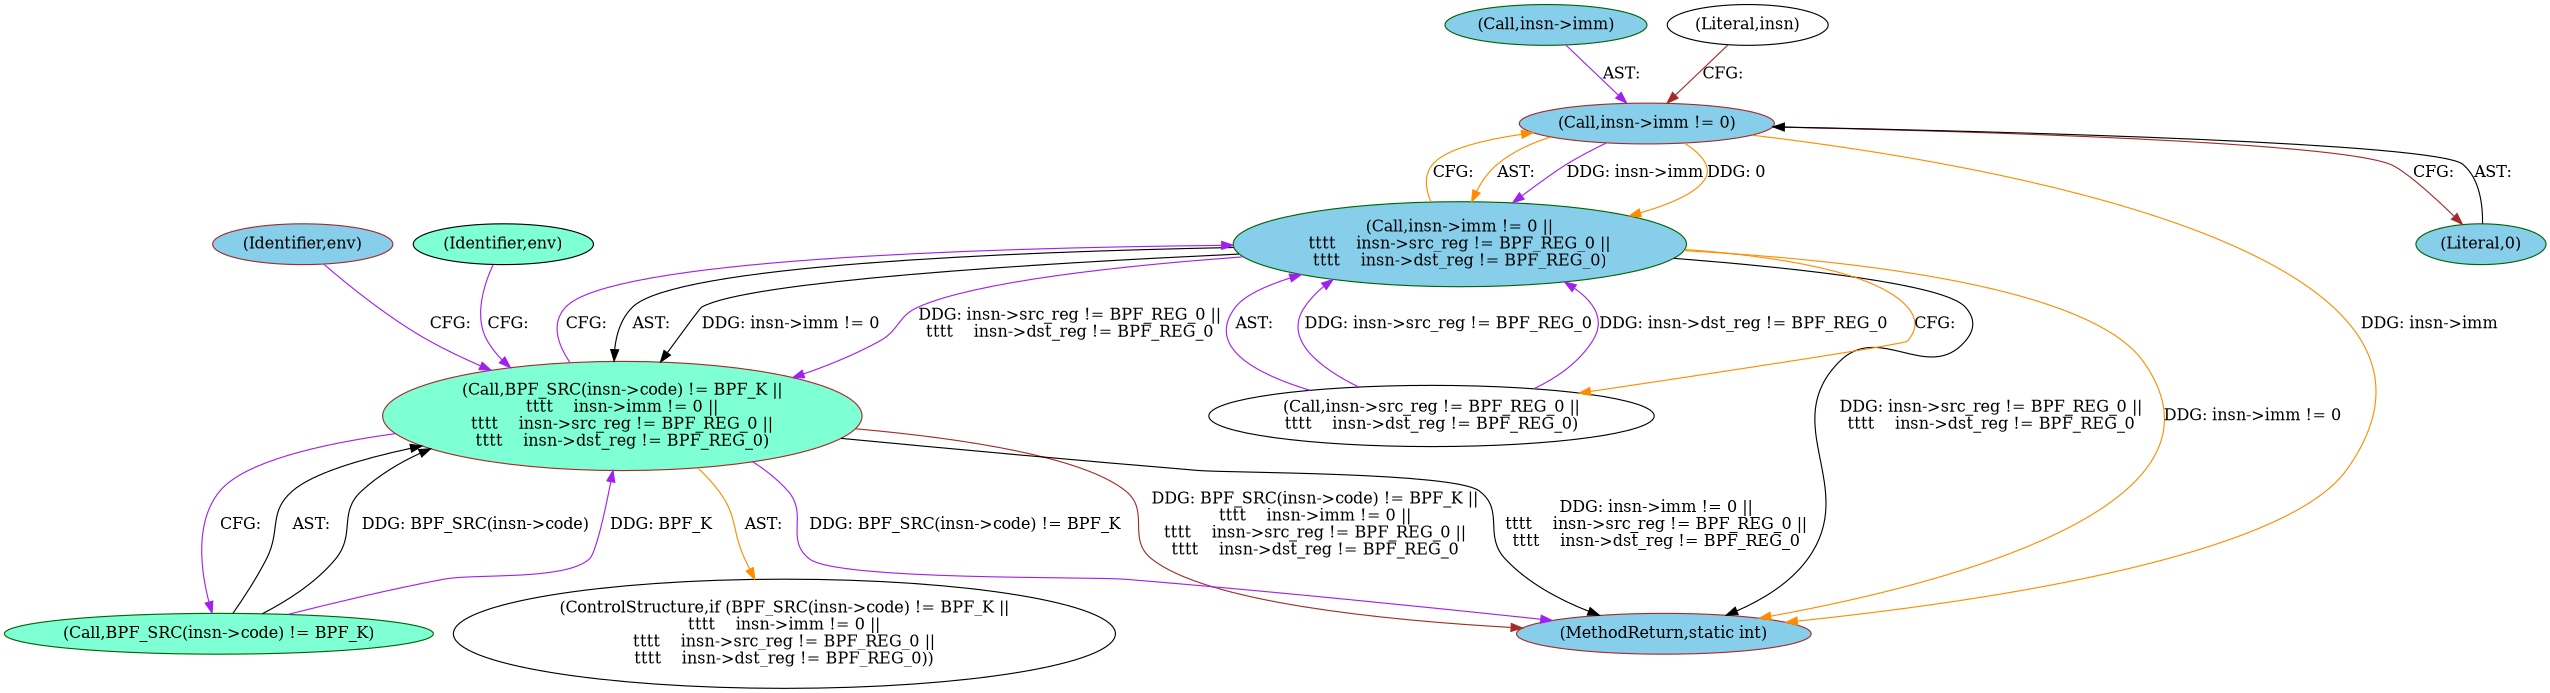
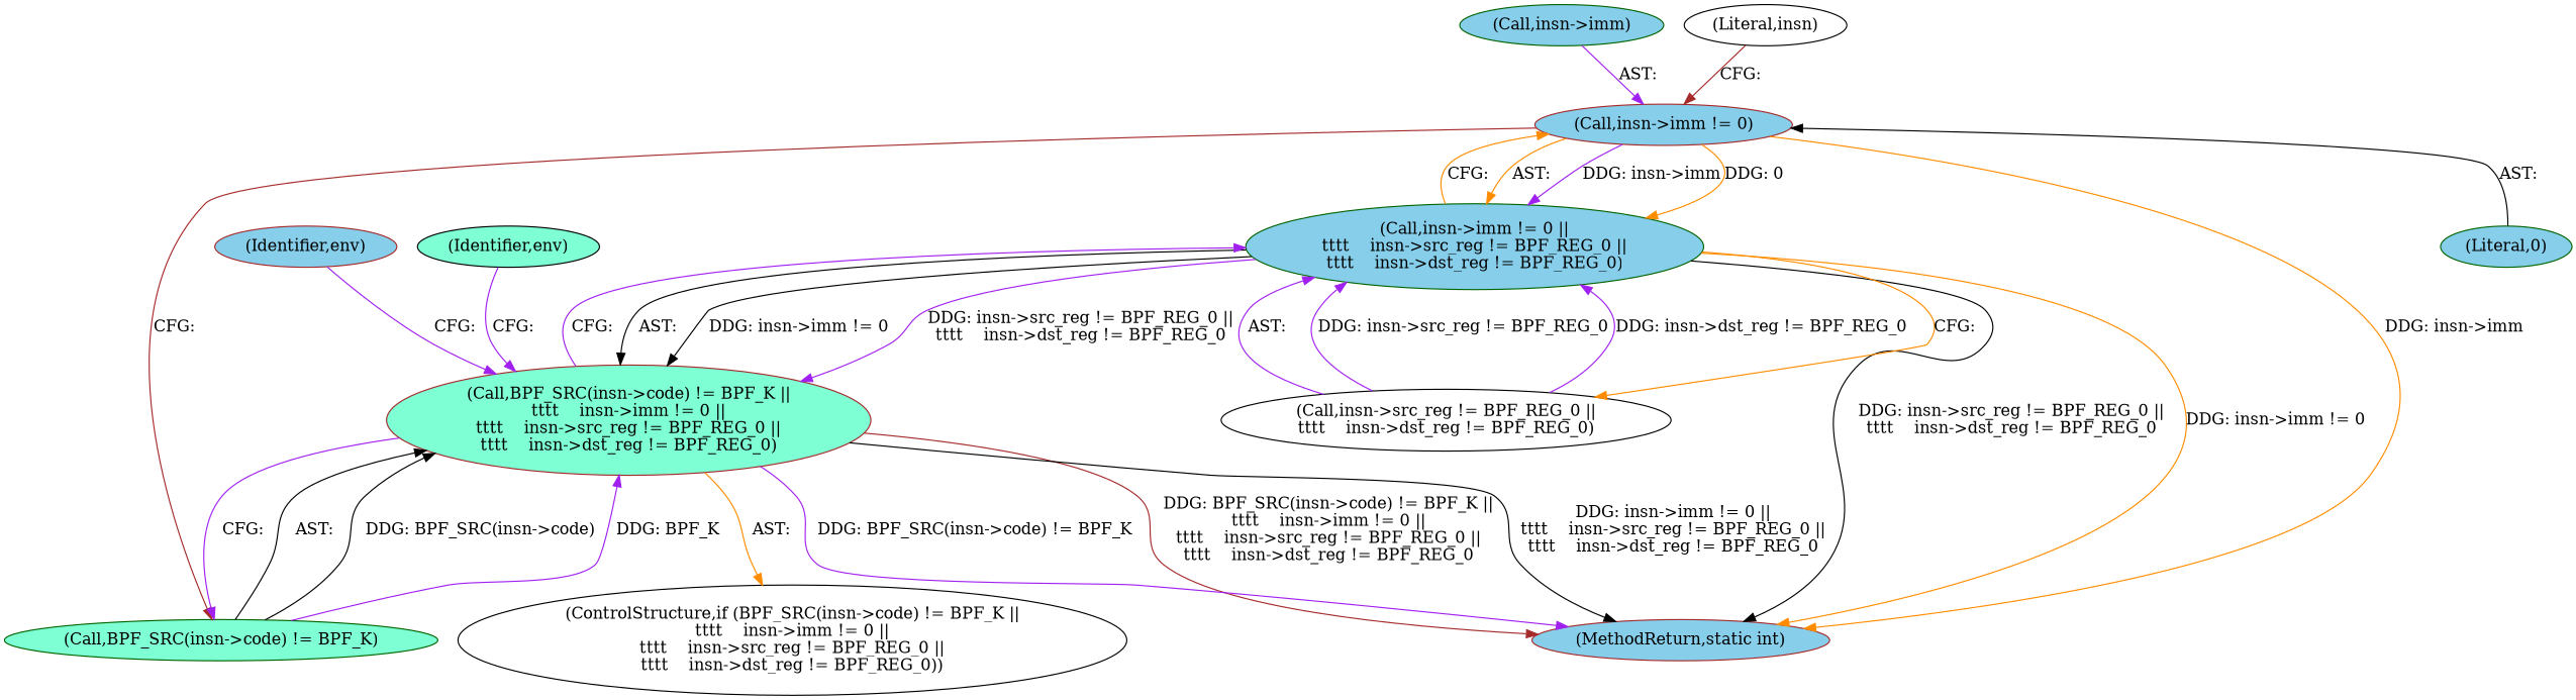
  digraph {
    node [color=brown fillcolor=skyblue style=filled]
    edge [color=purple]
    n1 [label="(Call,insn->imm != 0)"]
    n2 [color=darkgreen label="(Call,insn->imm != 0 ||\n\t\t\t\t    insn->src_reg != BPF_REG_0 ||\n\t\t\t\t    insn->dst_reg != BPF_REG_0)"]
    n3 [color=darkgreen label="(Literal,0)"]
    n4 [label="(MethodReturn,static int)"]
    n5 [fillcolor=aquamarine label="(Call,BPF_SRC(insn->code) != BPF_K ||\n\t\t\t\t    insn->imm != 0 ||\n\t\t\t\t    insn->src_reg != BPF_REG_0 ||\n\t\t\t\t    insn->dst_reg != BPF_REG_0)"]
    n6 [color=black fillcolor=white label="(Call,insn->src_reg != BPF_REG_0 ||\n\t\t\t\t    insn->dst_reg != BPF_REG_0)"]
    n7 [color=black fillcolor=white label="(ControlStructure,if (BPF_SRC(insn->code) != BPF_K ||\n\t\t\t\t    insn->imm != 0 ||\n\t\t\t\t    insn->src_reg != BPF_REG_0 ||\n\t\t\t\t    insn->dst_reg != BPF_REG_0))"]
    n8 [color=darkgreen fillcolor=aquamarine label="(Call,BPF_SRC(insn->code) != BPF_K)"]
    n9 [color=darkgreen label="(Call,insn->imm)"]
    n10 [label="(Identifier,env)"]
    n11 [color=black fillcolor=white label="(Literal,insn)"]
    n12 [color=black fillcolor=aquamarine label="(Identifier,env)"]
    n1 -> n2 [color=darkorange label="AST: "]
    n1 -> n2 [label="DDG: insn->imm"]
    n1 -> n2 [color=darkorange label="DDG: 0"]
-   n1 -> n3 [color=brown label="CFG: "]
+   n1 -> n8 [color=brown label="CFG: "]
    n1 -> n4 [color=darkorange label="DDG: insn->imm"]
    n2 -> n1 [color=darkorange label="CFG: "]
    n2 -> n4 [color=black label="DDG: insn->src_reg != BPF_REG_0 ||\n\t\t\t\t    insn->dst_reg != BPF_REG_0"]
    n2 -> n4 [color=darkorange label="DDG: insn->imm != 0"]
    n2 -> n5 [color=black label="AST: "]
    n2 -> n5 [color=black label="DDG: insn->imm != 0"]
    n2 -> n5 [label="DDG: insn->src_reg != BPF_REG_0 ||\n\t\t\t\t    insn->dst_reg != BPF_REG_0"]
    n2 -> n6 [color=darkorange label="CFG: "]
    n3 -> n1 [color=black label="AST: "]
    n5 -> n2 [label="CFG: "]
    n5 -> n4 [color=brown label="DDG: BPF_SRC(insn->code) != BPF_K ||\n\t\t\t\t    insn->imm != 0 ||\n\t\t\t\t    insn->src_reg != BPF_REG_0 ||\n\t\t\t\t    insn->dst_reg != BPF_REG_0"]
    n5 -> n4 [color=black label="DDG: insn->imm != 0 ||\n\t\t\t\t    insn->src_reg != BPF_REG_0 ||\n\t\t\t\t    insn->dst_reg != BPF_REG_0"]
    n5 -> n4 [label="DDG: BPF_SRC(insn->code) != BPF_K"]
    n5 -> n7 [color=darkorange label="AST: "]
    n5 -> n8 [label="CFG: "]
    n6 -> n2 [label="AST: "]
    n6 -> n2 [label="DDG: insn->src_reg != BPF_REG_0"]
    n6 -> n2 [label="DDG: insn->dst_reg != BPF_REG_0"]
    n8 -> n5 [color=black label="AST: "]
    n8 -> n5 [color=black label="DDG: BPF_SRC(insn->code)"]
    n8 -> n5 [label="DDG: BPF_K"]
    n9 -> n1 [label="AST: "]
    n10 -> n5 [label="CFG: "]
    n11 -> n1 [color=brown label="CFG: "]
    n12 -> n5 [label="CFG: "]
  }
